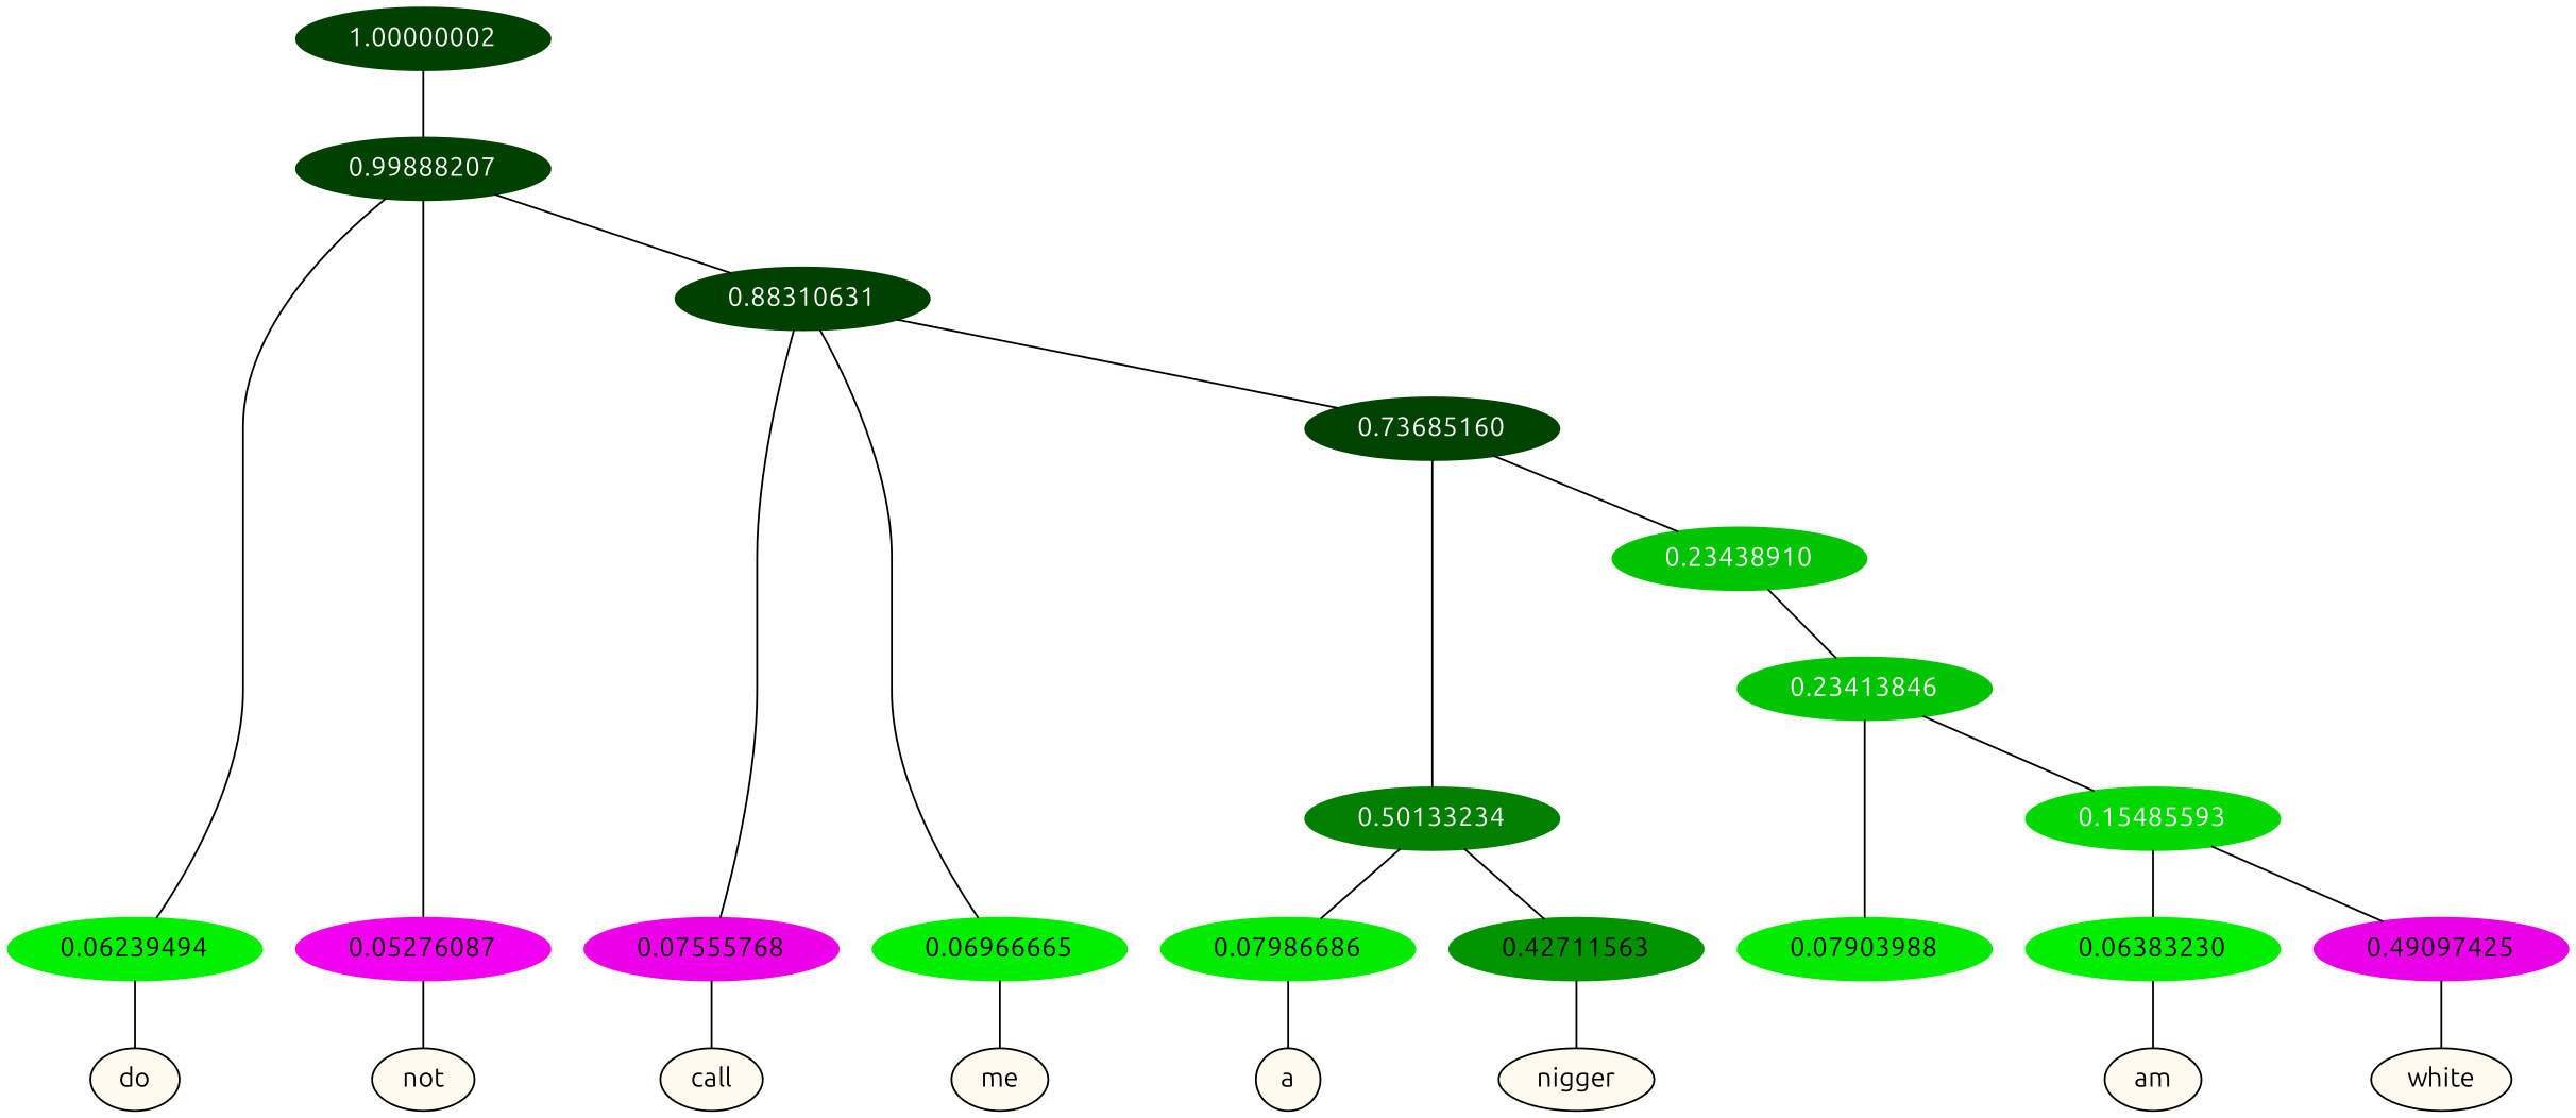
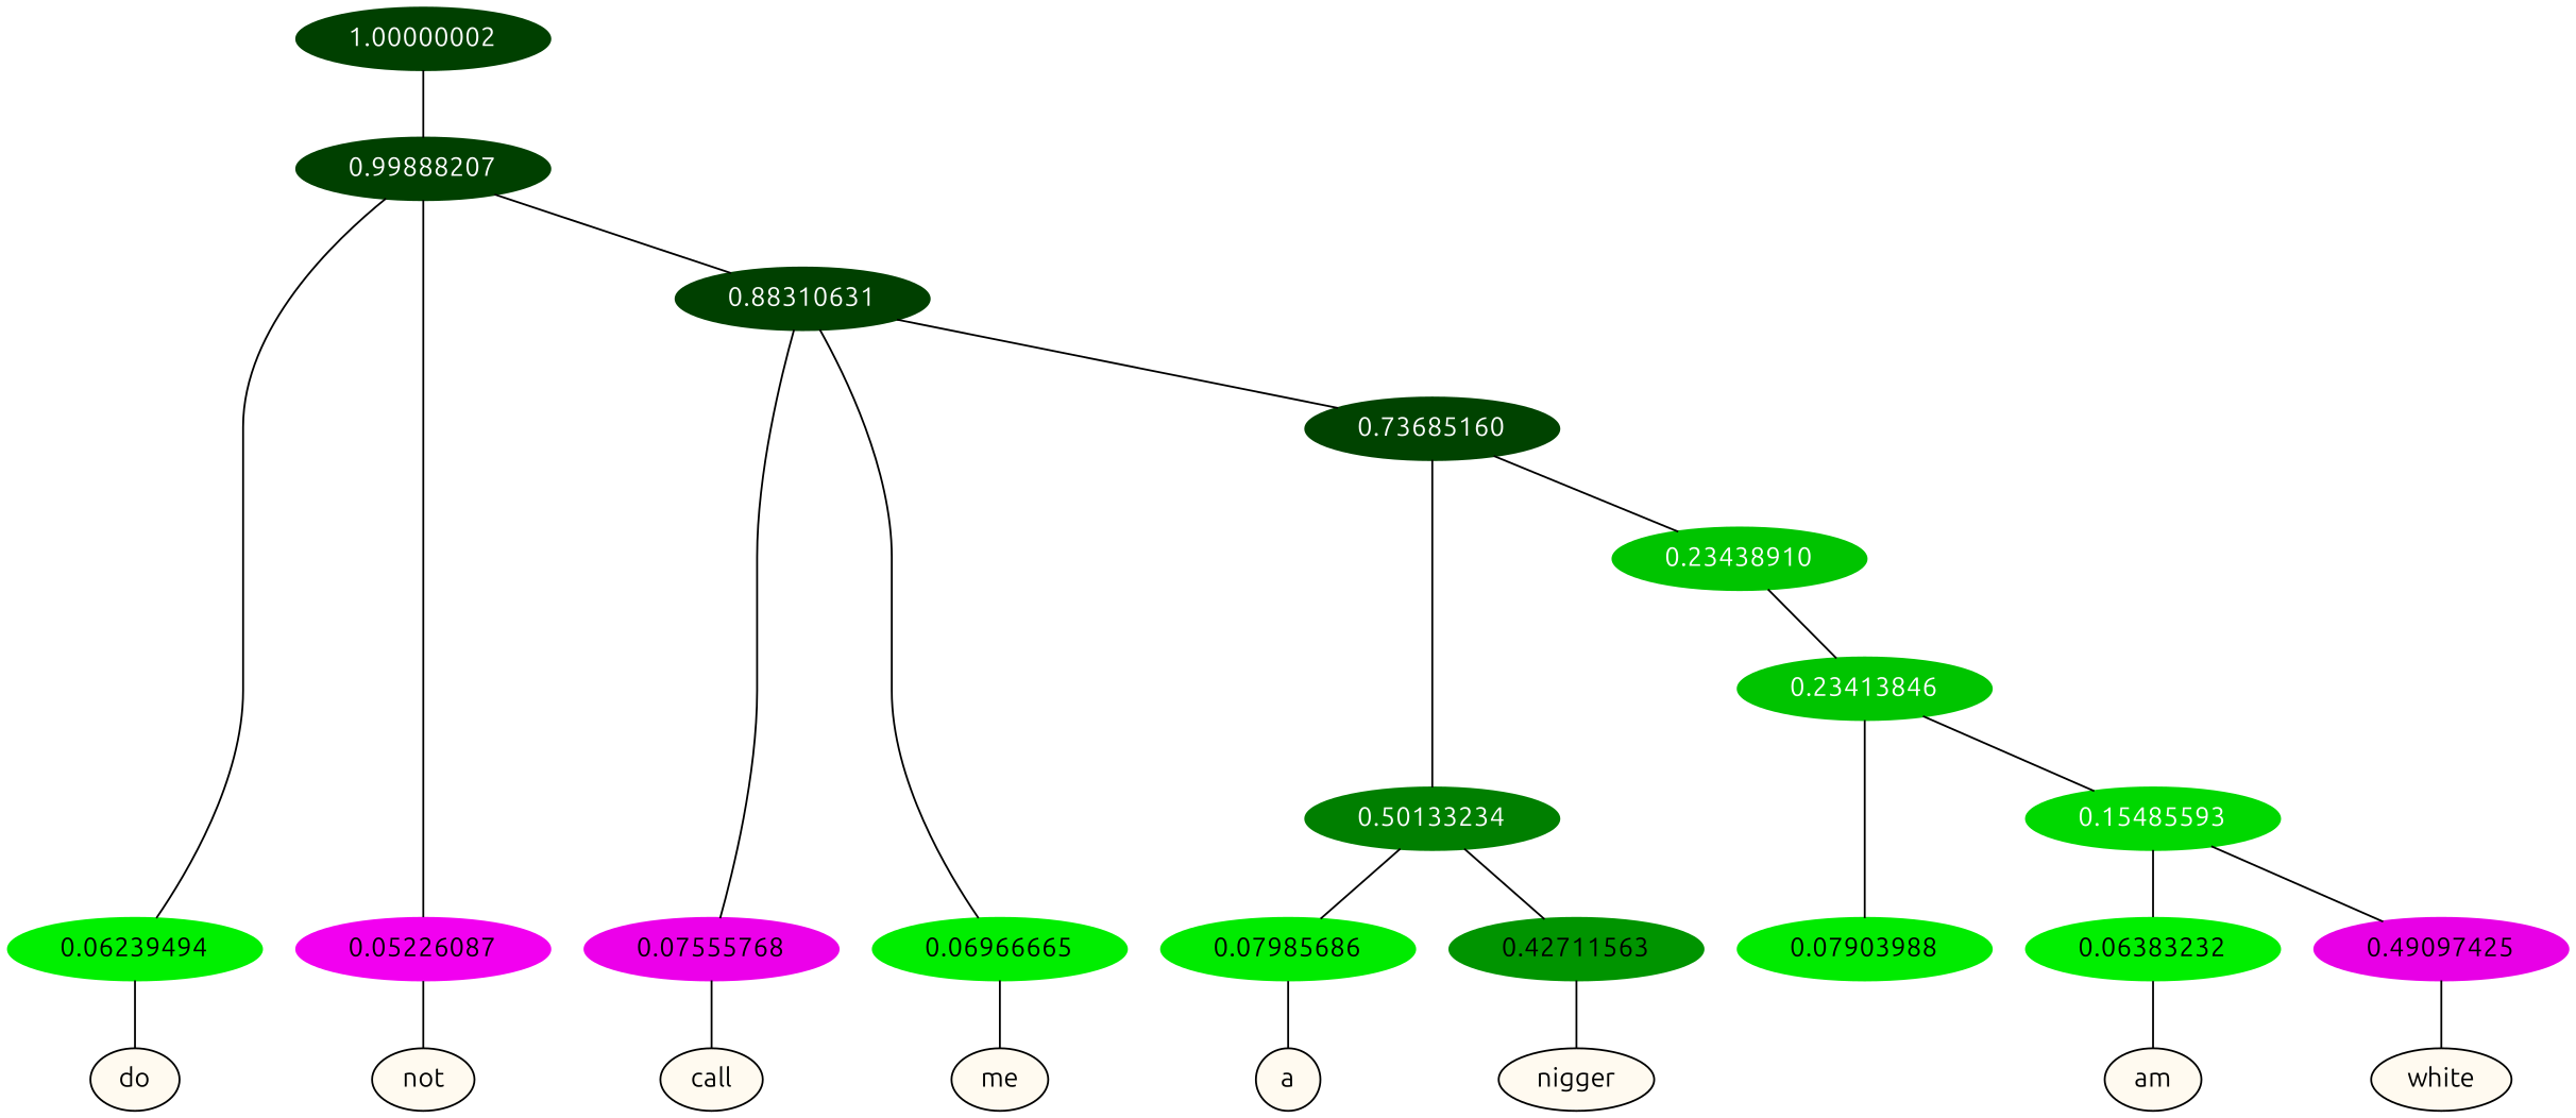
  graph {
    fontname=Ubuntu
    node [color=black fontname=Ubuntu format=png nodesep=0.001 ordering=out overlap_scaling=0.01 ranksep=0.001 style=filled fontcolor=black]
    edge [fontname=Ubuntu]
    n1 [fillcolor=floralwhite height=0.15 label=do style="filled,solid" width=0.15 fontcolor=""]
    n2 [fillcolor=floralwhite height=0.15 label=not style="filled,solid" width=0.15 fontcolor=""]
    n3 [fillcolor=floralwhite height=0.15 label=call style="filled,solid" width=0.15 fontcolor=""]
    n4 [fillcolor=floralwhite height=0.15 label=me style="filled,solid" width=0.15 fontcolor=""]
    n5 [fillcolor=floralwhite height=0.15 label=a style="filled,solid" width=0.15 fontcolor=""]
    n6 [fillcolor=floralwhite height=0.15 label=nigger style="filled,solid" width=0.15 fontcolor=""]
    n7 [fillcolor=floralwhite height=0.15 label=am style="filled,solid" width=0.15 fontcolor=""]
    n8 [fillcolor=floralwhite height=0.15 label=white style="filled,solid" width=0.15 fontcolor=""]
    n9 [color="0.334 1.000 0.938" height=0.15 label=0.06239494 width=0.15]
-   n10 [color="0.835 1.000 0.948" height=0.15 label=0.05276087 width=0.15]
+   n10 [color="0.835 1.000 0.948" height=0.15 label=0.05226087 width=0.15]
    n11 [color="0.835 1.000 0.924" height=0.15 label=0.07555768 width=0.15]
    n12 [color="0.334 1.000 0.930" height=0.15 label=0.06966665 width=0.15]
-   n13 [color="0.334 1.000 0.920" height=0.15 label=0.07986686 width=0.15]
+   n13 [color="0.334 1.000 0.920" height=0.15 label=0.07985686 width=0.15]
    n14 [color="0.334 1.000 0.580" height=0.15 label=0.42711563 width=0.15]
    n15 [color="0.334 1.000 0.921" height=0.15 label=0.07903988 width=0.15]
-   n16 [color="0.334 1.000 0.936" height=0.15 label=0.06383230 width=0.15]
+   n16 [color="0.334 1.000 0.936" height=0.15 label=0.06383232 width=0.15]
    n17 [color="0.835 1.000 0.909" height=0.15 label=0.49097425 width=0.15]
    n18 [color="0.334 1.000 0.250" fontcolor=grey99 height=0.15 label=1.00000002 width=0.15]
    n19 [color="0.334 1.000 0.250" fontcolor=grey99 height=0.15 label=0.99888207 width=0.15]
    n20 [color="0.334 1.000 0.250" fontcolor=grey99 height=0.15 label=0.88310631 width=0.15]
    n21 [color="0.334 1.000 0.263" fontcolor=grey99 height=0.15 label=0.73685160 width=0.15]
    n22 [color="0.334 1.000 0.499" fontcolor=grey99 height=0.15 label=0.50133234 width=0.15]
    n23 [color="0.334 1.000 0.766" fontcolor=grey99 height=0.15 label=0.23438910 width=0.15]
    n24 [color="0.334 1.000 0.766" fontcolor=grey99 height=0.15 label=0.23413846 width=0.15]
    n25 [color="0.334 1.000 0.845" fontcolor=grey99 height=0.15 label=0.15485593 width=0.15]
    subgraph sub_1 {
      rank=same
      n1
      n2
      n3
      n4
      n5
      n6
      n7
      n8
    }
    subgraph sub_2 {
      rank=same
      n9
      n10
      n11
      n12
      n13
      n14
      n15
      n16
      n17
    }
    n9 -- n1
    n10 -- n2
    n11 -- n3
    n12 -- n4
    n13 -- n5
    n14 -- n6
    n16 -- n7
    n17 -- n8
    n18 -- n19
    n19 -- n9
    n19 -- n10
    n19 -- n20
    n20 -- n11
    n20 -- n12
    n20 -- n21
    n21 -- n22
    n21 -- n23
    n22 -- n13
    n22 -- n14
    n23 -- n24
    n24 -- n15
    n24 -- n25
    n25 -- n16
    n25 -- n17
  }
